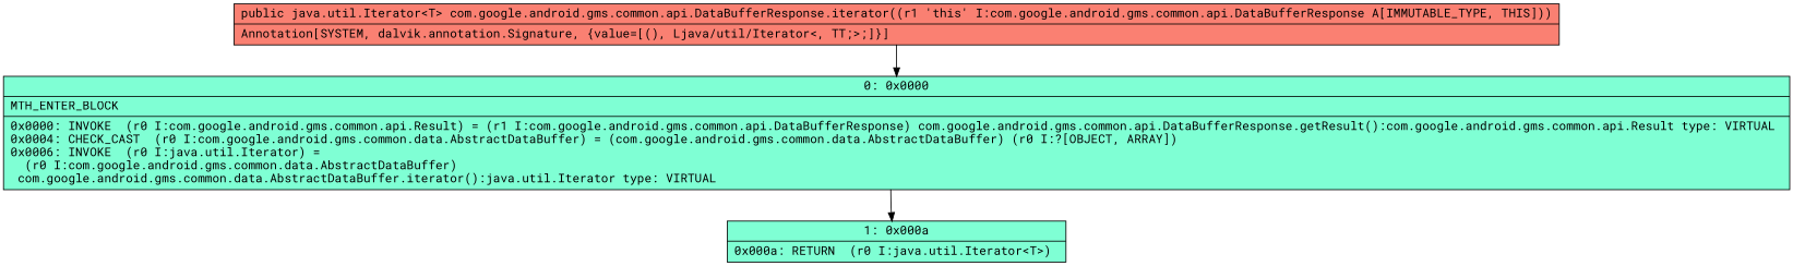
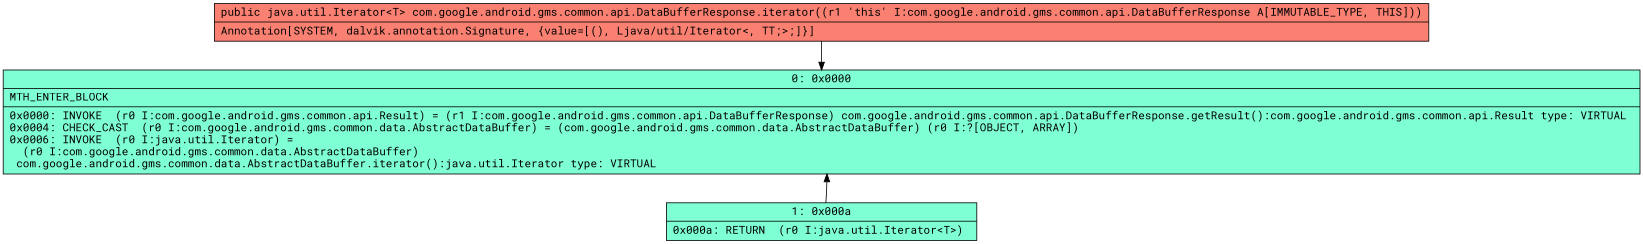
  digraph {
    fontname="Roboto Mono"
    node [shape=record style=filled fillcolor=aquamarine fontname="Roboto Mono"]
    edge [fontname="Roboto Mono"]
    n1 [label="{0\:\ 0x0000|MTH_ENTER_BLOCK\l|0x0000: INVOKE  (r0 I:com.google.android.gms.common.api.Result) = (r1 I:com.google.android.gms.common.api.DataBufferResponse) com.google.android.gms.common.api.DataBufferResponse.getResult():com.google.android.gms.common.api.Result type: VIRTUAL \l0x0004: CHECK_CAST  (r0 I:com.google.android.gms.common.data.AbstractDataBuffer) = (com.google.android.gms.common.data.AbstractDataBuffer) (r0 I:?[OBJECT, ARRAY]) \l0x0006: INVOKE  (r0 I:java.util.Iterator) = \l  (r0 I:com.google.android.gms.common.data.AbstractDataBuffer)\l com.google.android.gms.common.data.AbstractDataBuffer.iterator():java.util.Iterator type: VIRTUAL \l}"]
    n2 [label="{1\:\ 0x000a|0x000a: RETURN  (r0 I:java.util.Iterator\<T\>) \l}"]
    n3 [label="{public java.util.Iterator\<T\> com.google.android.gms.common.api.DataBufferResponse.iterator((r1 'this' I:com.google.android.gms.common.api.DataBufferResponse A[IMMUTABLE_TYPE, THIS]))  | Annotation[SYSTEM, dalvik.annotation.Signature, \{value=[(), Ljava\/util\/Iterator\<, TT;\>;]\}]\l}" fillcolor=salmon]
-   n1 -> n2
+   n2 -> n1
    n3 -> n1
  }
